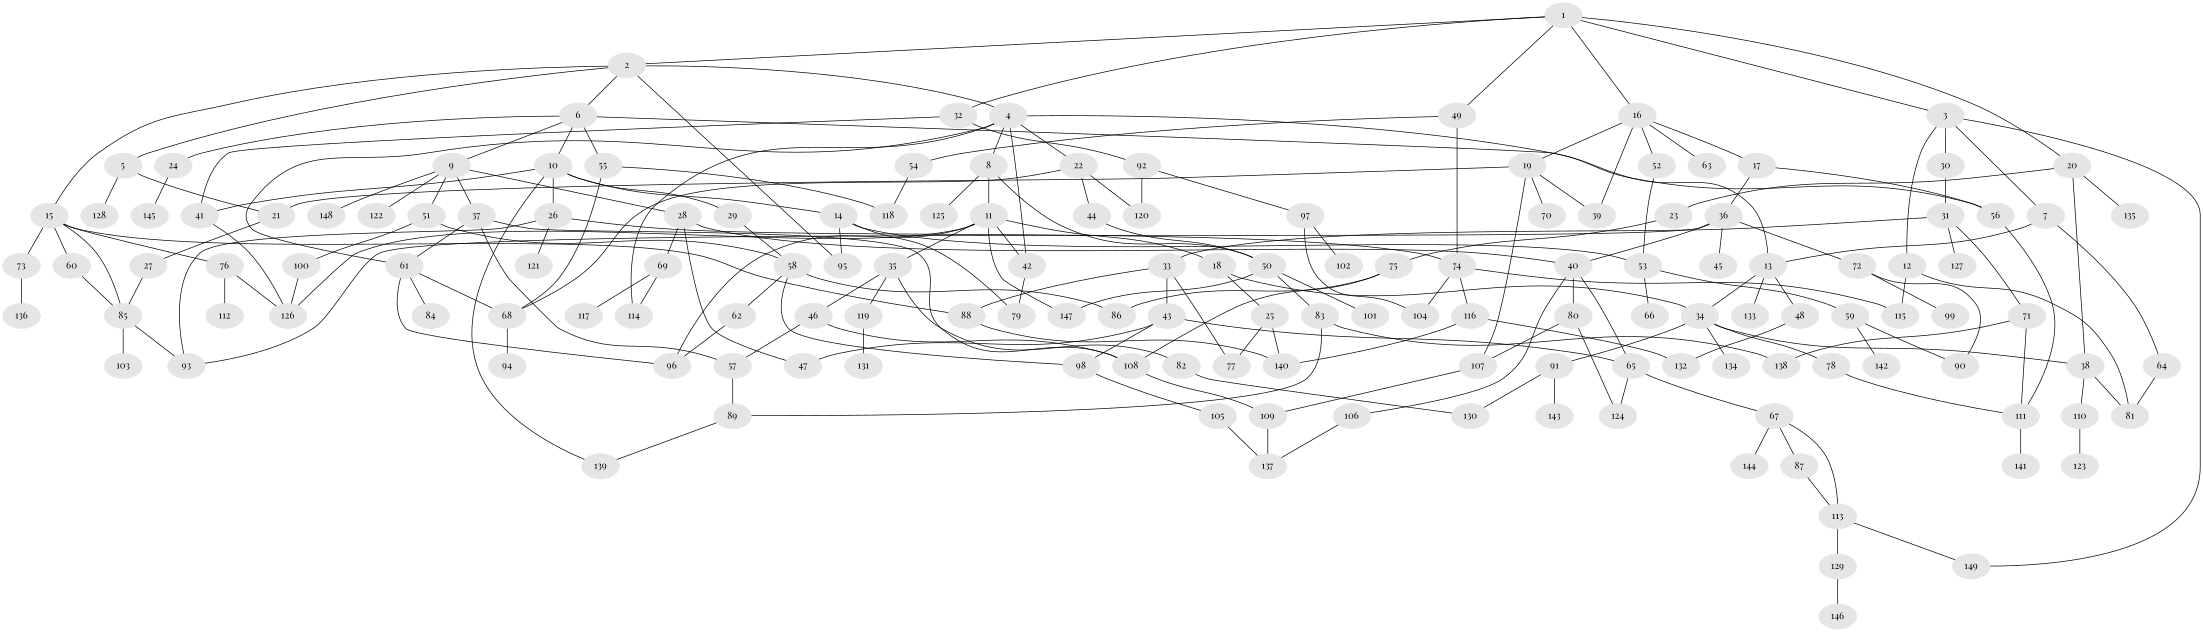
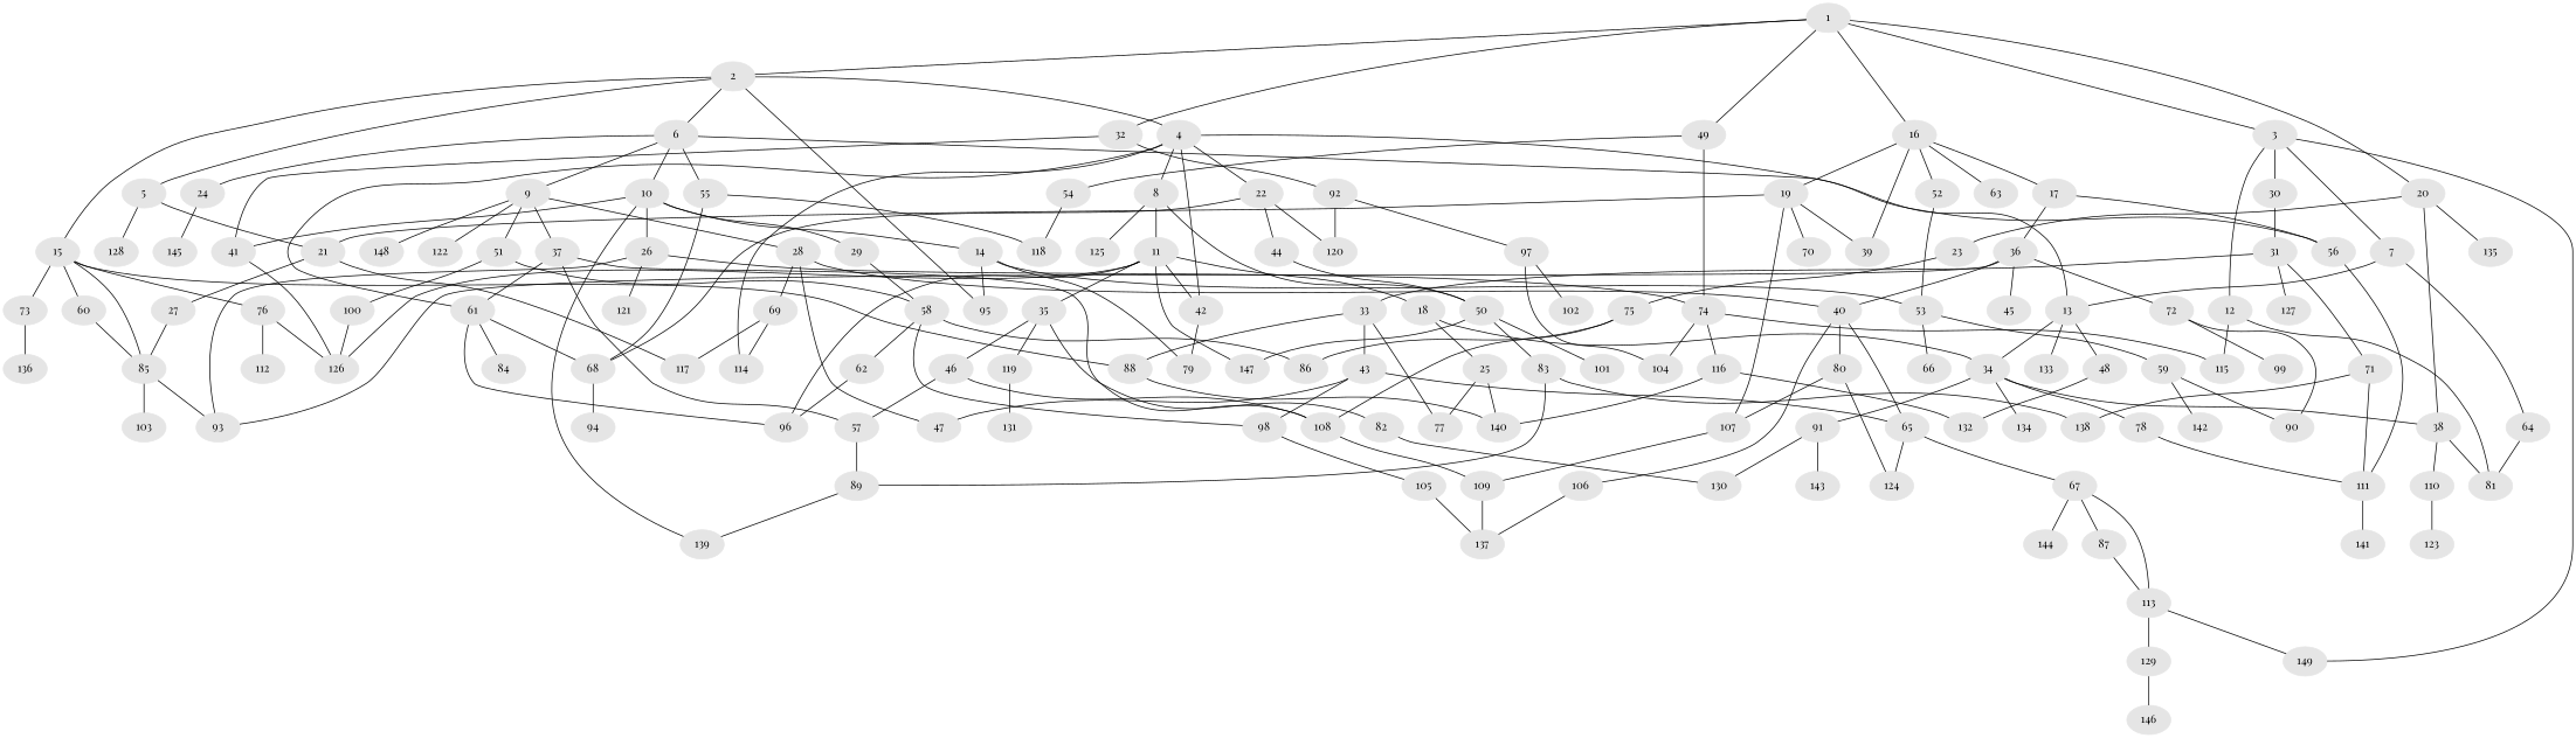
  graph {
    fontname="Playfair Display"
    node [color=gray90 fontname="Playfair Display" style=filled]
    edge [fontname="Playfair Display"]
    1
    2
    3
    16
    20
    32
    49
    4
    5
    6
    15
    95
    7
    12
    30
    149
    17
    19
    39
    52
    63
    23
    38
    135
    41
    92
    74
    54
    8
    13
    22
    42
    61
    114
    21
    128
    9
    10
    24
    55
    56
    60
    73
    76
    85
    88
    64
    81
    115
    31
    11
    50
    125
    34
    48
    133
    44
    68
    120
    79
    96
    84
    27
    117
    28
    37
    51
    122
    148
    14
    26
    29
    139
    145
    118
    111
    18
    35
    126
    147
    83
    101
    40
    47
    69
    57
    108
    58
    100
    53
    93
    121
    25
    46
    82
    119
    78
    91
    134
    132
    59
    66
    136
    112
    103
    140
    36
    70
    107
    45
    72
    77
    109
    75
    110
    94
    86
    104
    116
    65
    80
    106
    98
    105
    62
    33
    71
    127
    43
    138
    97
    130
    143
    131
    90
    99
    89
    123
    67
    124
    137
    142
    141
    87
    113
    144
    129
    102
    146
    1 -- 2
    1 -- 3
    1 -- 16
    1 -- 20
    1 -- 32
    1 -- 49
    2 -- 4
    2 -- 5
    2 -- 6
    2 -- 15
    2 -- 95
    3 -- 7
    3 -- 12
    3 -- 30
    3 -- 149
    16 -- 17
    16 -- 19
    16 -- 39
    16 -- 52
    16 -- 63
    20 -- 23
    20 -- 38
    20 -- 135
    32 -- 41
    32 -- 92
    49 -- 74
    49 -- 54
    4 -- 8
    4 -- 13
    4 -- 22
    4 -- 42
    4 -- 61
    4 -- 114
    5 -- 21
    5 -- 128
    6 -- 9
    6 -- 10
    6 -- 24
    6 -- 55
    6 -- 56
    15 -- 60
    15 -- 73
    15 -- 76
    15 -- 85
    15 -- 88
    7 -- 13
    7 -- 64
    12 -- 81
    12 -- 115
    30 -- 31
    17 -- 56
    17 -- 36
    19 -- 39
    19 -- 21
    19 -- 70
    19 -- 107
    52 -- 53
    23 -- 75
    38 -- 81
    38 -- 110
    41 -- 126
    92 -- 120
    92 -- 97
    74 -- 115
    74 -- 104
    74 -- 116
    54 -- 118
    8 -- 11
    8 -- 50
    8 -- 125
    13 -- 34
    13 -- 48
    13 -- 133
    22 -- 44
    22 -- 68
    22 -- 120
    42 -- 79
    61 -- 68
    61 -- 96
    61 -- 84
    21 -- 27
+   21 -- 117
    9 -- 28
    9 -- 37
    9 -- 51
    9 -- 122
    9 -- 148
    10 -- 41
    10 -- 14
    10 -- 26
    10 -- 29
    10 -- 139
    24 -- 145
    55 -- 68
    55 -- 118
    56 -- 111
    60 -- 85
    73 -- 136
    76 -- 126
    76 -- 112
    85 -- 93
    85 -- 103
    88 -- 140
    64 -- 81
    31 -- 33
    31 -- 71
    31 -- 127
    11 -- 42
    11 -- 96
    11 -- 18
    11 -- 35
    11 -- 126
    11 -- 147
    50 -- 147
    50 -- 83
    50 -- 101
    34 -- 38
    34 -- 78
    34 -- 91
    34 -- 134
    48 -- 132
    44 -- 50
    68 -- 94
    27 -- 85
    28 -- 40
    28 -- 47
    28 -- 69
    37 -- 61
    37 -- 57
    37 -- 108
    51 -- 58
    51 -- 100
    14 -- 95
    14 -- 79
    14 -- 53
    26 -- 74
    26 -- 93
    26 -- 121
    29 -- 58
    111 -- 141
    18 -- 34
    18 -- 25
    35 -- 46
    35 -- 82
    35 -- 119
    83 -- 138
    83 -- 89
    40 -- 65
    40 -- 80
    40 -- 106
    69 -- 114
    69 -- 117
    57 -- 89
    108 -- 109
    58 -- 86
    58 -- 98
    58 -- 62
    100 -- 126
    53 -- 59
    53 -- 66
    25 -- 140
    25 -- 77
    46 -- 57
    46 -- 108
    82 -- 130
    119 -- 131
    78 -- 111
    91 -- 130
    91 -- 143
    59 -- 90
    59 -- 142
    36 -- 40
    36 -- 93
    36 -- 45
    36 -- 72
    107 -- 109
    72 -- 90
    72 -- 99
    109 -- 137
    75 -- 108
    75 -- 86
    110 -- 123
    116 -- 132
    116 -- 140
    65 -- 67
    65 -- 124
    80 -- 107
    80 -- 124
    106 -- 137
    98 -- 105
    105 -- 137
    62 -- 96
    33 -- 88
    33 -- 77
    33 -- 43
    71 -- 111
    71 -- 138
    43 -- 47
    43 -- 65
    43 -- 98
    97 -- 104
    97 -- 102
    89 -- 139
    67 -- 87
    67 -- 113
    67 -- 144
    87 -- 113
    113 -- 149
    113 -- 129
    129 -- 146
  }
